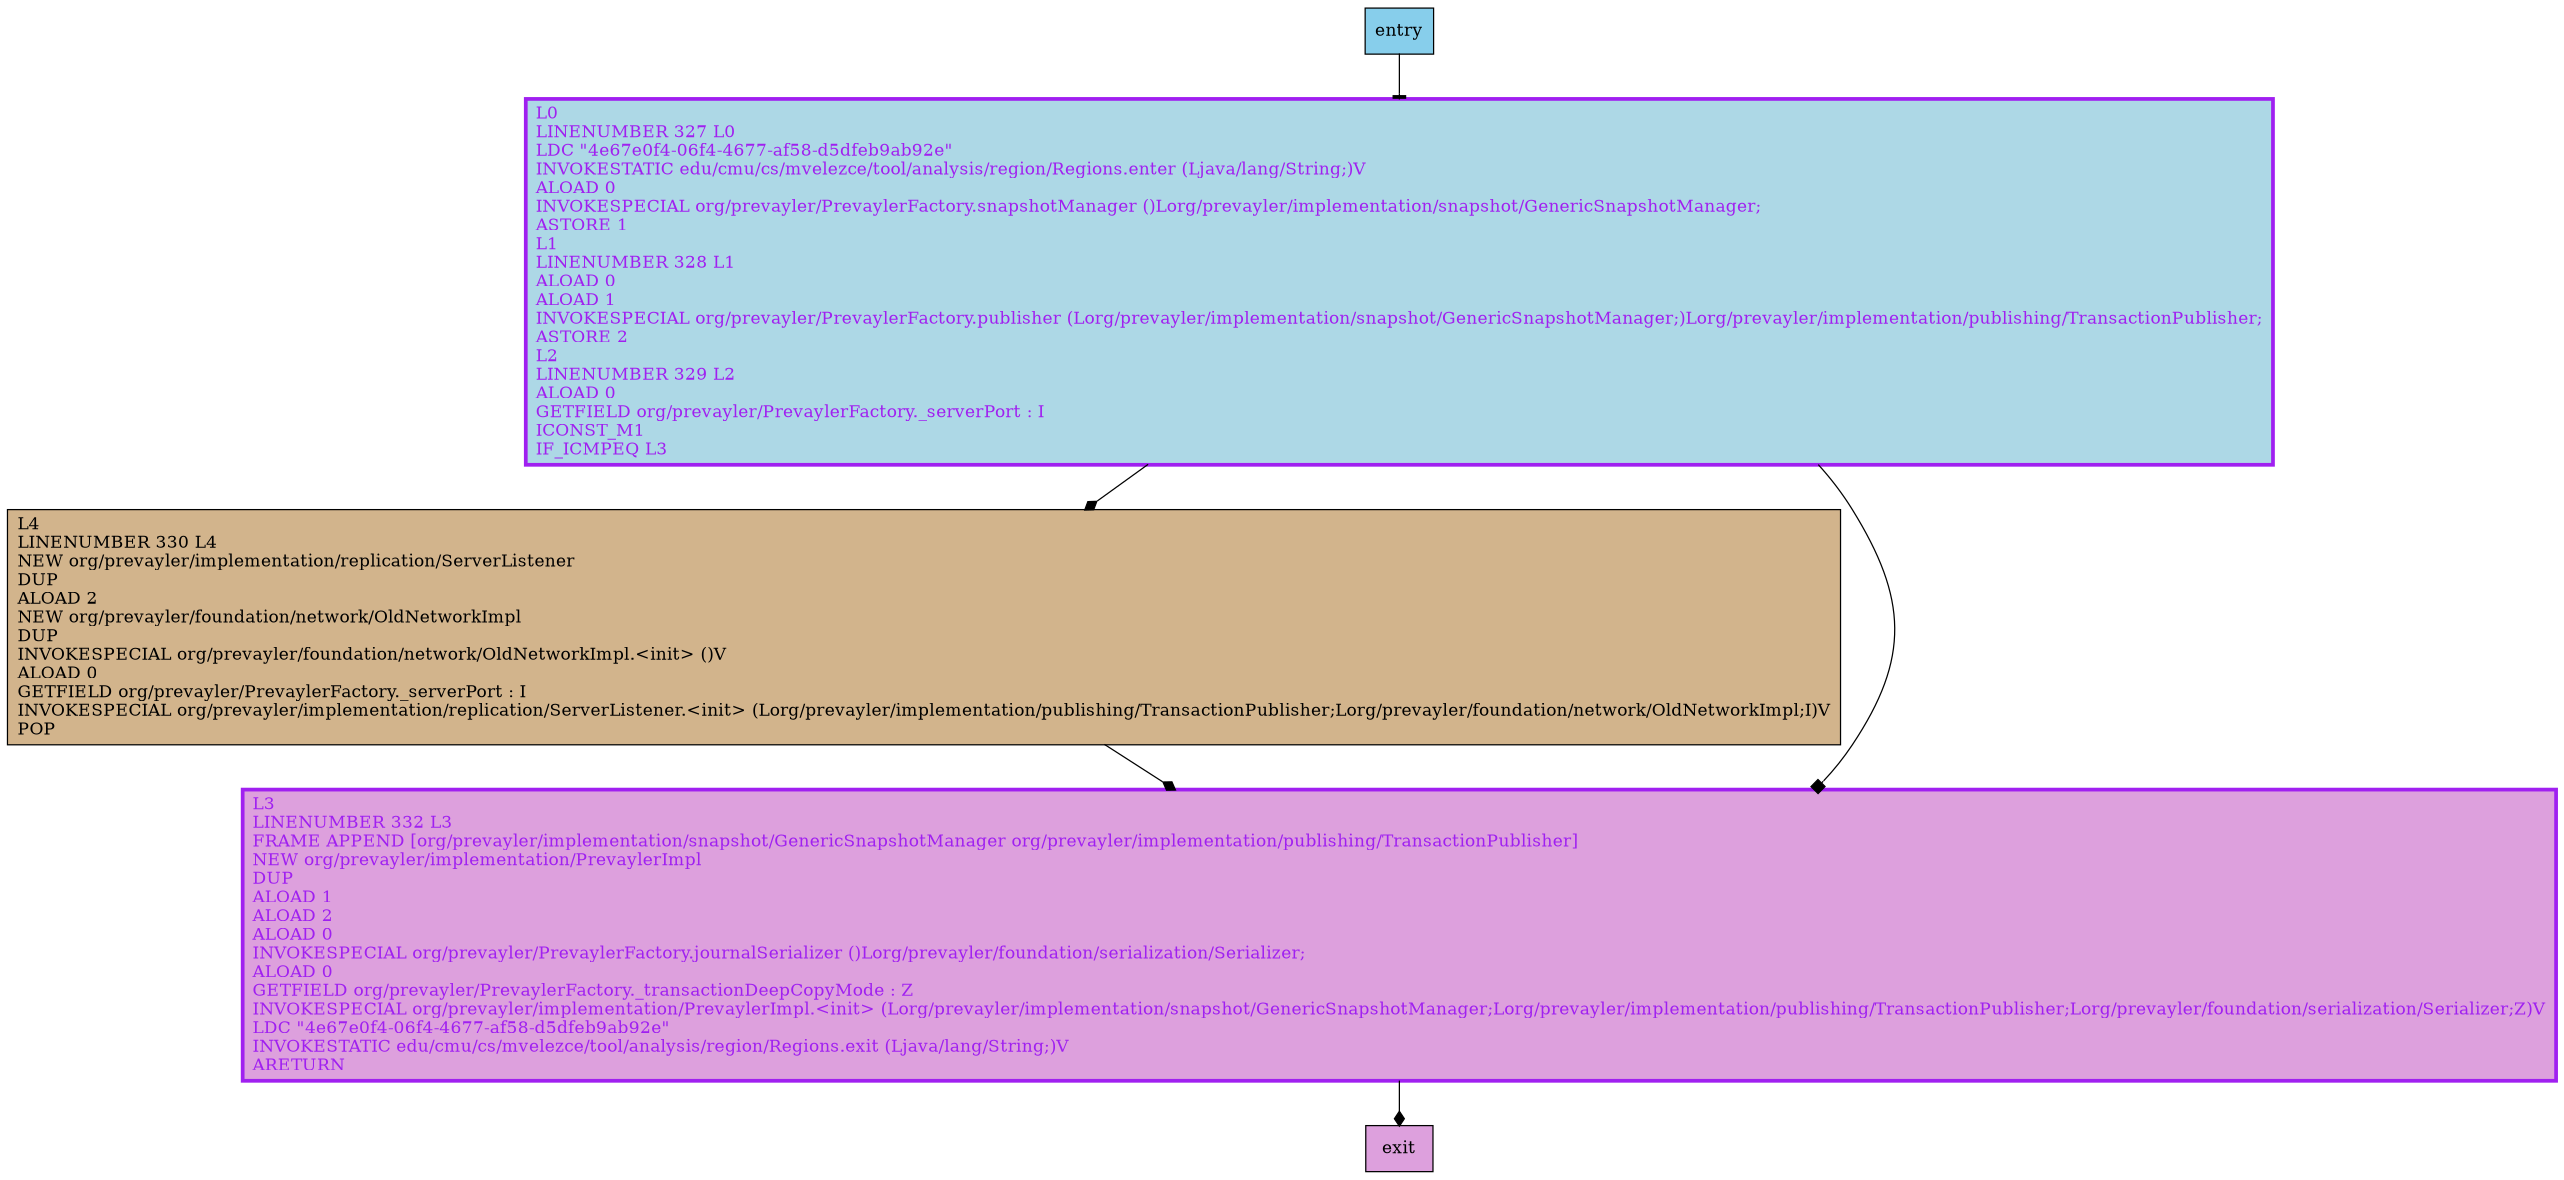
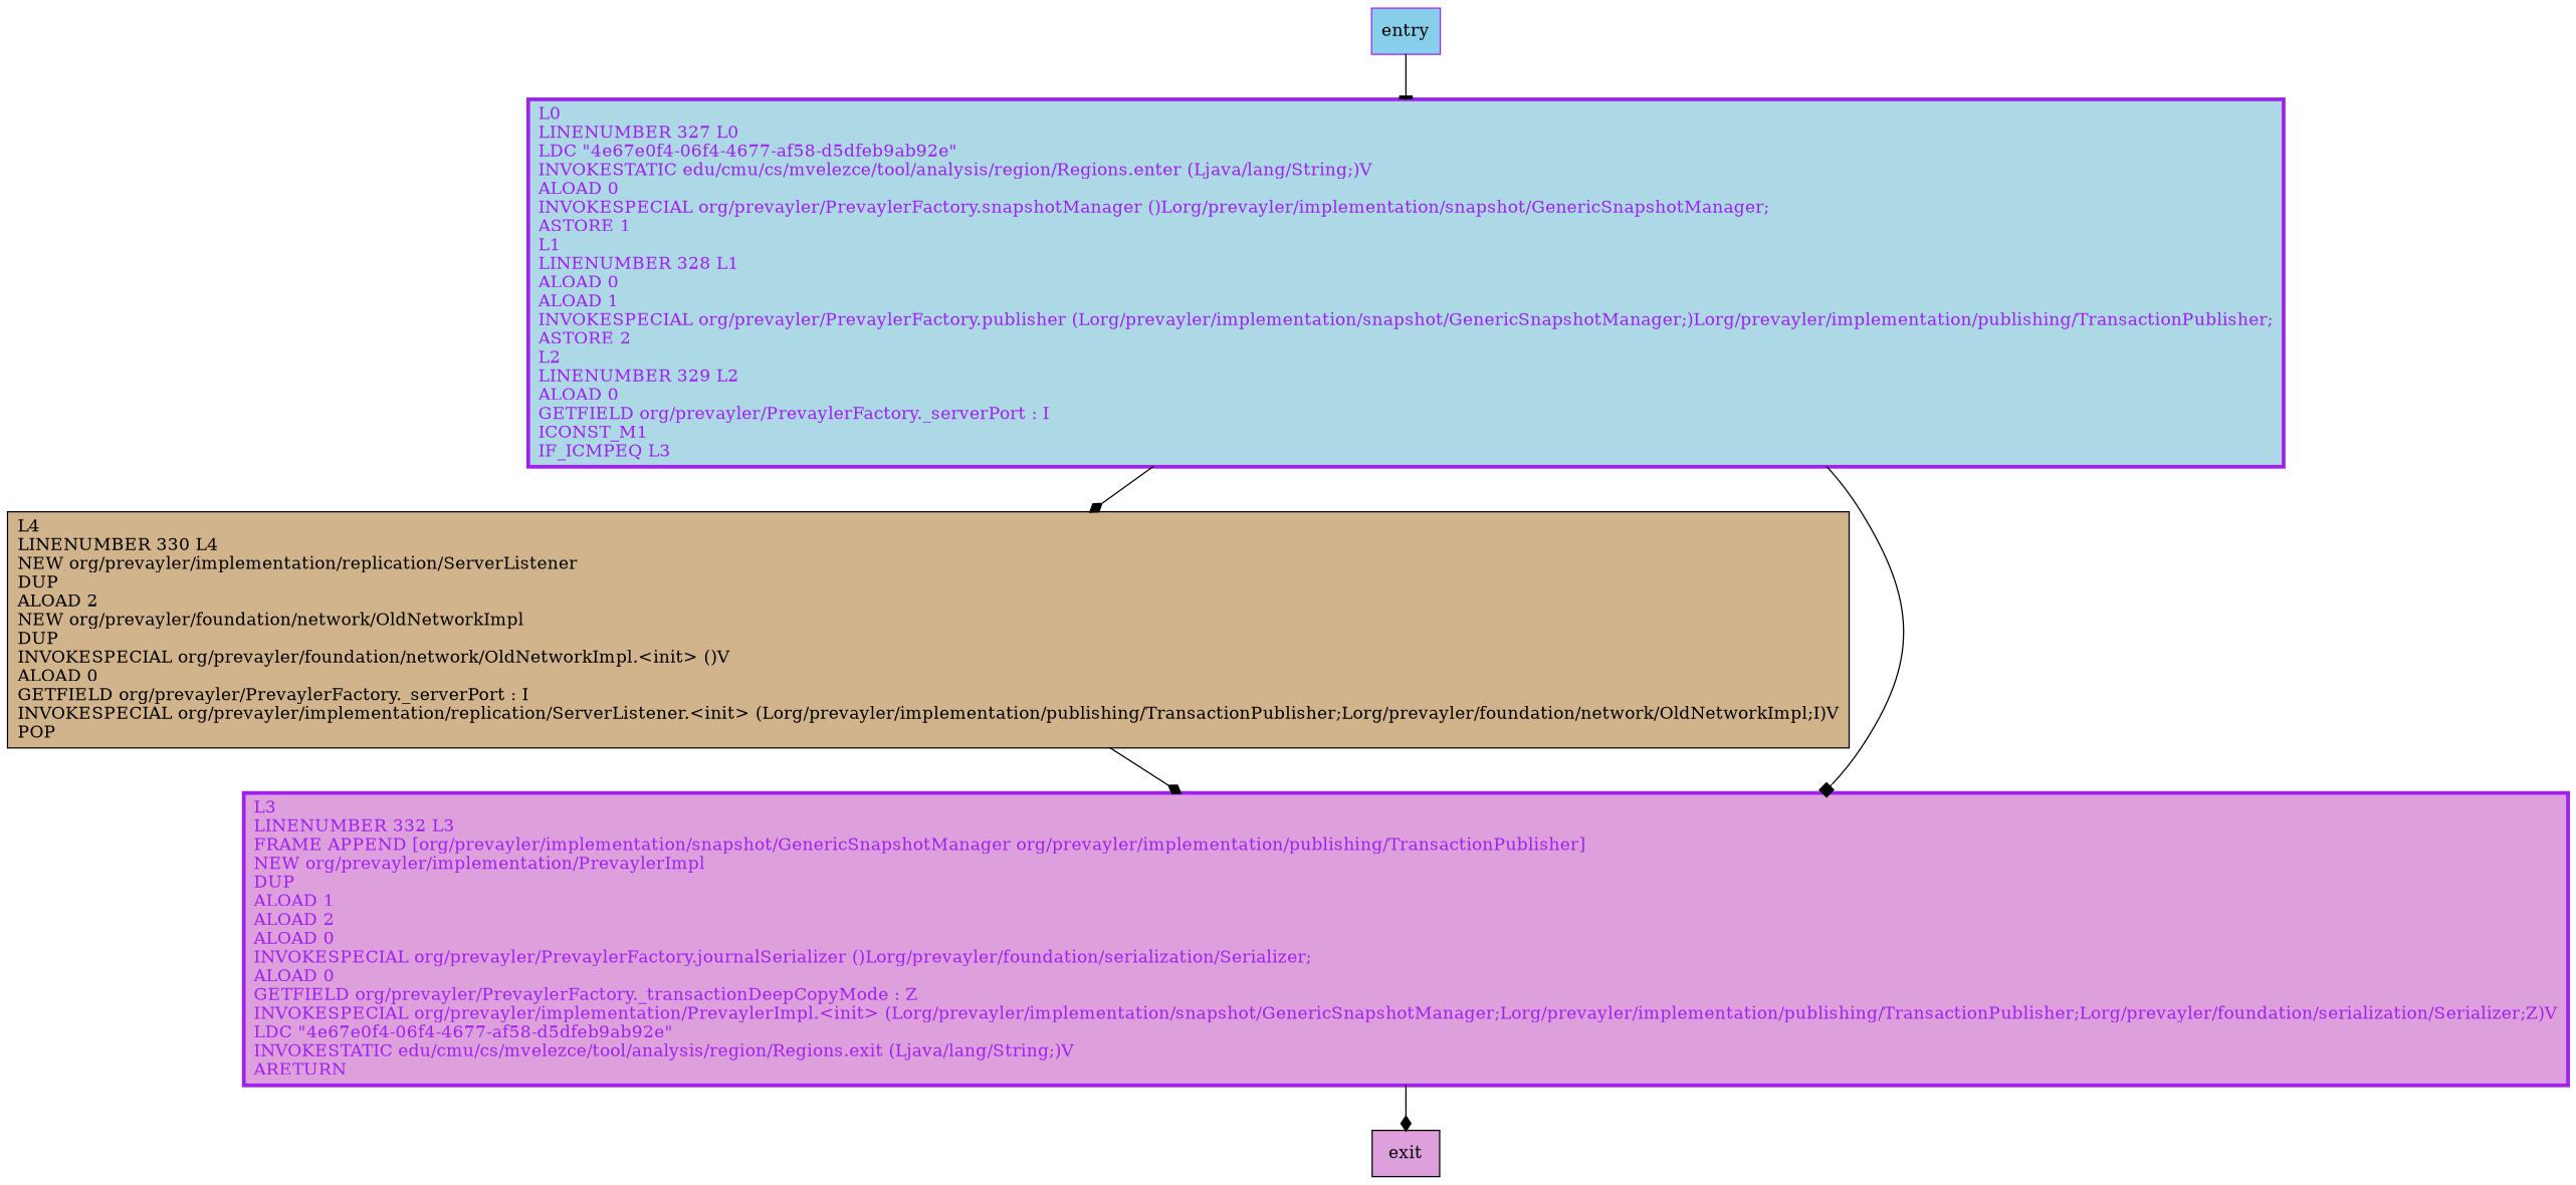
  digraph {
    fontname="DejaVu Serif"
    node [shape=record style=filled fillcolor=plum fontname="DejaVu Serif"]
    edge [arrowhead=diamond fontname="DejaVu Serif"]
    n1 [label="L4\lLINENUMBER 330 L4\lNEW org/prevayler/implementation/replication/ServerListener\lDUP\lALOAD 2\lNEW org/prevayler/foundation/network/OldNetworkImpl\lDUP\lINVOKESPECIAL org/prevayler/foundation/network/OldNetworkImpl.\<init\> ()V\lALOAD 0\lGETFIELD org/prevayler/PrevaylerFactory._serverPort : I\lINVOKESPECIAL org/prevayler/implementation/replication/ServerListener.\<init\> (Lorg/prevayler/implementation/publishing/TransactionPublisher;Lorg/prevayler/foundation/network/OldNetworkImpl;I)V\lPOP\l" fillcolor=tan]
    n2 [color=purple fontcolor=purple label="L3\lLINENUMBER 332 L3\lFRAME APPEND [org/prevayler/implementation/snapshot/GenericSnapshotManager org/prevayler/implementation/publishing/TransactionPublisher]\lNEW org/prevayler/implementation/PrevaylerImpl\lDUP\lALOAD 1\lALOAD 2\lALOAD 0\lINVOKESPECIAL org/prevayler/PrevaylerFactory.journalSerializer ()Lorg/prevayler/foundation/serialization/Serializer;\lALOAD 0\lGETFIELD org/prevayler/PrevaylerFactory._transactionDeepCopyMode : Z\lINVOKESPECIAL org/prevayler/implementation/PrevaylerImpl.\<init\> (Lorg/prevayler/implementation/snapshot/GenericSnapshotManager;Lorg/prevayler/implementation/publishing/TransactionPublisher;Lorg/prevayler/foundation/serialization/Serializer;Z)V\lLDC \"4e67e0f4-06f4-4677-af58-d5dfeb9ab92e\"\lINVOKESTATIC edu/cmu/cs/mvelezce/tool/analysis/region/Regions.exit (Ljava/lang/String;)V\lARETURN\l" penwidth=3]
    n3 [color=purple fontcolor=purple label="L0\lLINENUMBER 327 L0\lLDC \"4e67e0f4-06f4-4677-af58-d5dfeb9ab92e\"\lINVOKESTATIC edu/cmu/cs/mvelezce/tool/analysis/region/Regions.enter (Ljava/lang/String;)V\lALOAD 0\lINVOKESPECIAL org/prevayler/PrevaylerFactory.snapshotManager ()Lorg/prevayler/implementation/snapshot/GenericSnapshotManager;\lASTORE 1\lL1\lLINENUMBER 328 L1\lALOAD 0\lALOAD 1\lINVOKESPECIAL org/prevayler/PrevaylerFactory.publisher (Lorg/prevayler/implementation/snapshot/GenericSnapshotManager;)Lorg/prevayler/implementation/publishing/TransactionPublisher;\lASTORE 2\lL2\lLINENUMBER 329 L2\lALOAD 0\lGETFIELD org/prevayler/PrevaylerFactory._serverPort : I\lICONST_M1\lIF_ICMPEQ L3\l" penwidth=3 fillcolor=lightblue]
    exit
-   entry [fillcolor=skyblue]
+   entry [fillcolor=skyblue color=purple]
    n1 -> n2
    n2 -> exit
    n3 -> n1
    n3 -> n2 [arrowhead=box]
    entry -> n3 [arrowhead=tee]
  }
